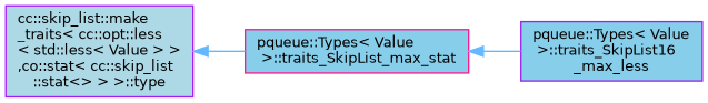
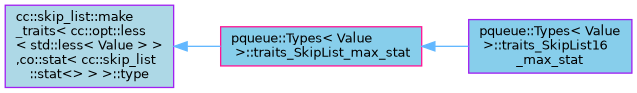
  digraph {
    rankdir=LR
    node [color=purple fillcolor=skyblue fontname=Helvetica fontsize=10 shape=box style=filled]
    edge [color=steelblue1 dir=back fontname=Helvetica fontsize=10 labelfontname=Helvetica labelfontsize=10 style=solid]
-   n1 [fontcolor=black height=0.2 label="pqueue::Types\< Value\l \>::traits_SkipList16\l_max_less" width=0.4]
+   n1 [fontcolor=black height=0.2 label="pqueue::Types\< Value\l \>::traits_SkipList16\l_max_stat" width=0.4]
    n2 [color=deeppink height=0.2 label="pqueue::Types\< Value\l \>::traits_SkipList_max_stat" width=0.4]
    n3 [fillcolor=lightblue height=0.2 label="cc::skip_list::make\l_traits\< cc::opt::less\l\< std::less\< Value \> \>\l,co::stat\< cc::skip_list\l::stat\<\> \> \>::type" width=0.4]
    n2 -> n1
    n3 -> n2
  }
